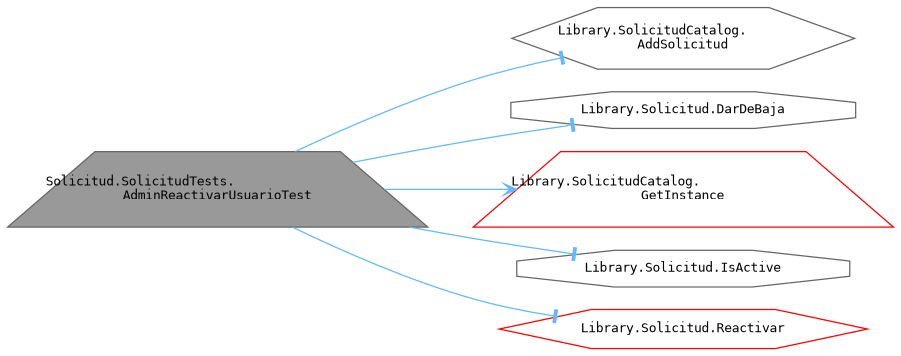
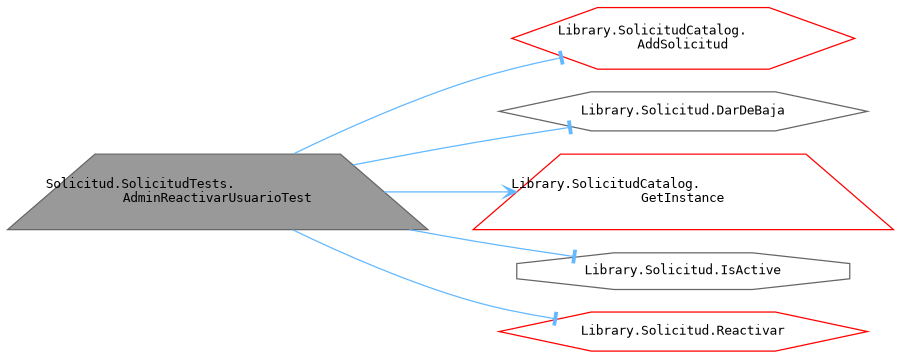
  digraph {
    fontname="DejaVu Sans Mono"
    rankdir=LR
    node [color=gray40 fillcolor=white fontname="DejaVu Sans Mono" fontsize=10 shape=trapezium style=filled]
    edge [arrowhead=tee color=steelblue1 fontname="DejaVu Sans Mono" fontsize=10 labelfontname=Helvetica labelfontsize=10 style=solid]
    n1 [fillcolor=grey60 fontcolor=black height=0.2 label="Solicitud.SolicitudTests.\lAdminReactivarUsuarioTest" width=0.4]
-   n2 [height=0.2 label="Library.SolicitudCatalog.\lAddSolicitud" shape=hexagon width=0.4]
-   n3 [height=0.2 label="Library.Solicitud.DarDeBaja" shape=octagon width=0.4]
+   n2 [color=red height=0.2 label="Library.SolicitudCatalog.\lAddSolicitud" shape=hexagon width=0.4]
+   n3 [height=0.2 label="Library.Solicitud.DarDeBaja" shape=hexagon width=0.4]
    n4 [color=red height=0.2 label="Library.SolicitudCatalog.\lGetInstance" width=0.4]
    n5 [height=0.2 label="Library.Solicitud.IsActive" shape=octagon width=0.4]
    n6 [color=red height=0.2 label="Library.Solicitud.Reactivar" shape=hexagon width=0.4]
    n1 -> n2
    n1 -> n3
    n1 -> n4 [arrowhead=vee]
    n1 -> n5
    n1 -> n6
  }
